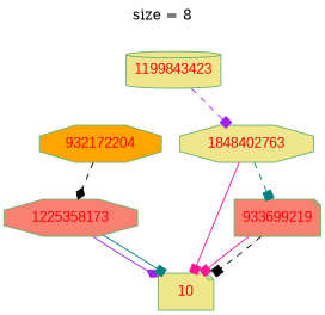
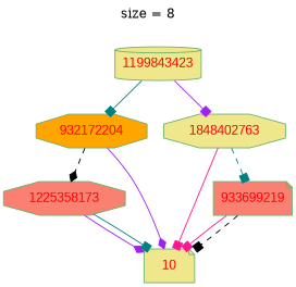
  digraph {
    label="size = 8"
    labelloc=t
    node [color="#66B268" fillcolor=khaki fontcolor=red fontname=Arial shape=octagon style=filled]
    edge [arrowhead=box color=teal style=solid]
    n1 [label=1199843423 shape=cylinder]
    932172204 [fillcolor=orange]
    1848402763
    1225358173 [fillcolor=salmon]
    n5 [label=10 shape=note]
    933699219 [fillcolor=salmon shape=note]
-   n1 -> 1848402763 [color=purple style=dashed]
+   n1 -> 932172204
+   n1 -> 1848402763 [color=purple]
    932172204 -> 1225358173 [arrowhead=diamond color=black style=dashed]
+   932172204 -> n5 [arrowhead=diamond color=purple]
    1848402763 -> n5 [color=deeppink]
    1848402763 -> 933699219 [style=dashed]
    1225358173 -> n5 [arrowhead=diamond color=purple]
    1225358173 -> n5
    933699219 -> n5 [color=deeppink]
    933699219 -> n5 [color=black style=dashed]
  }
